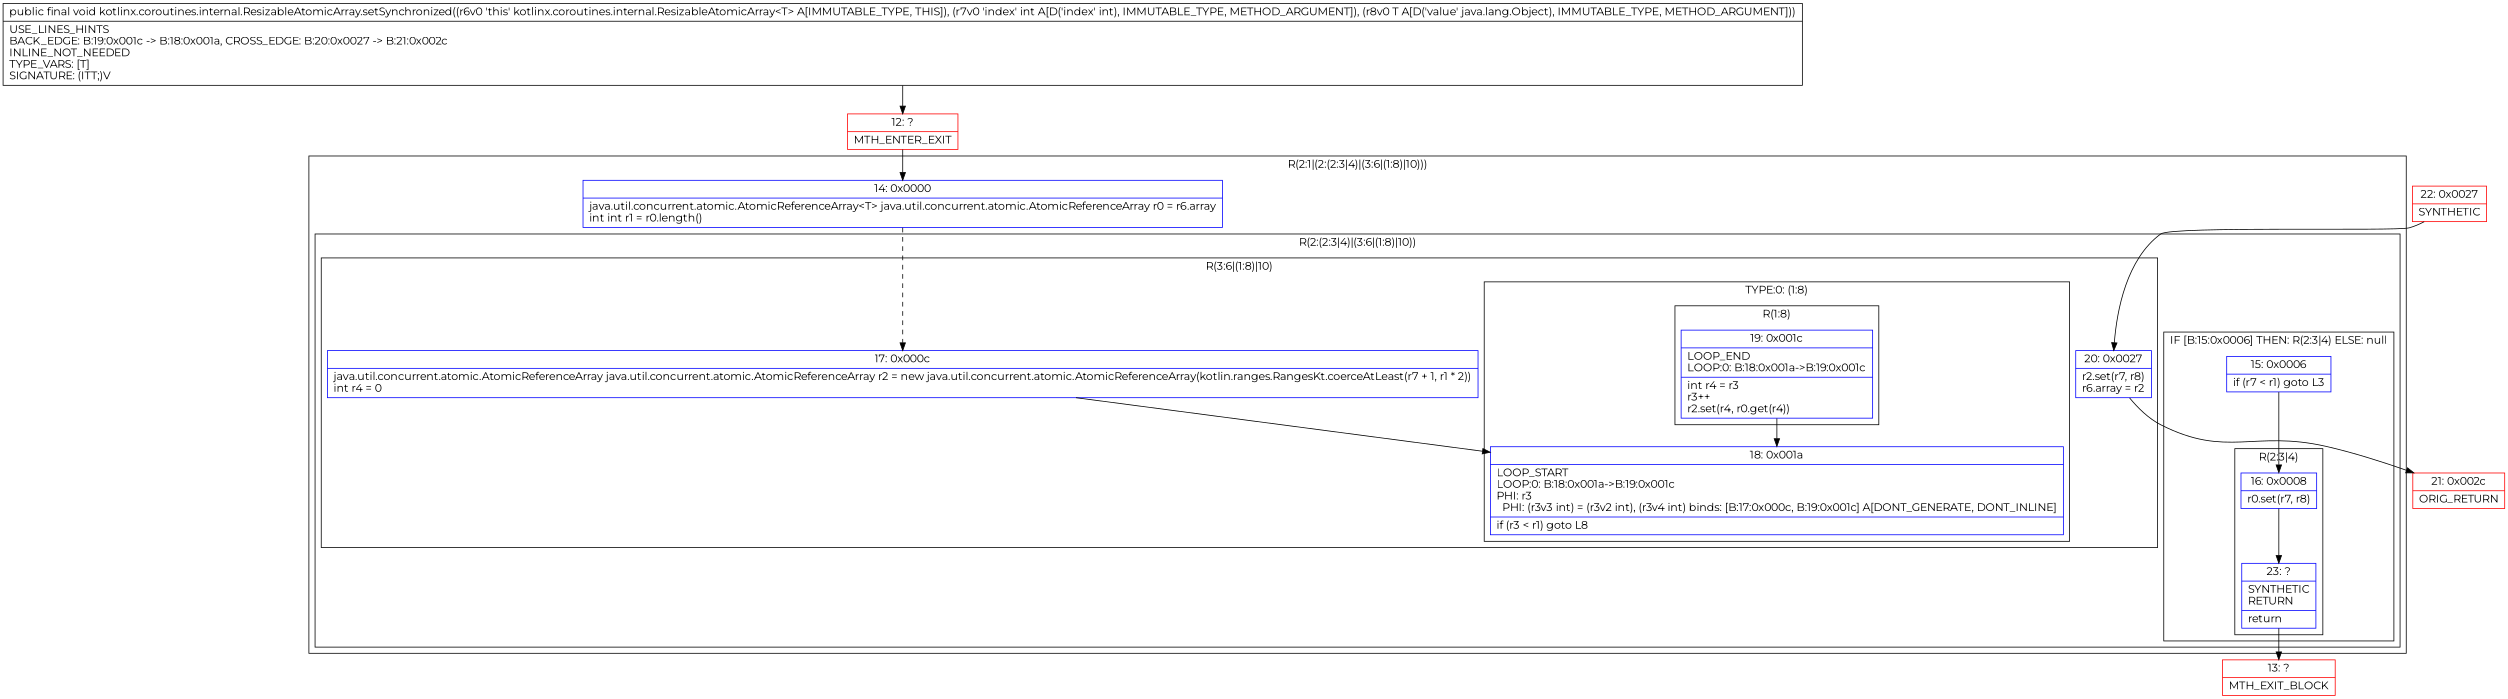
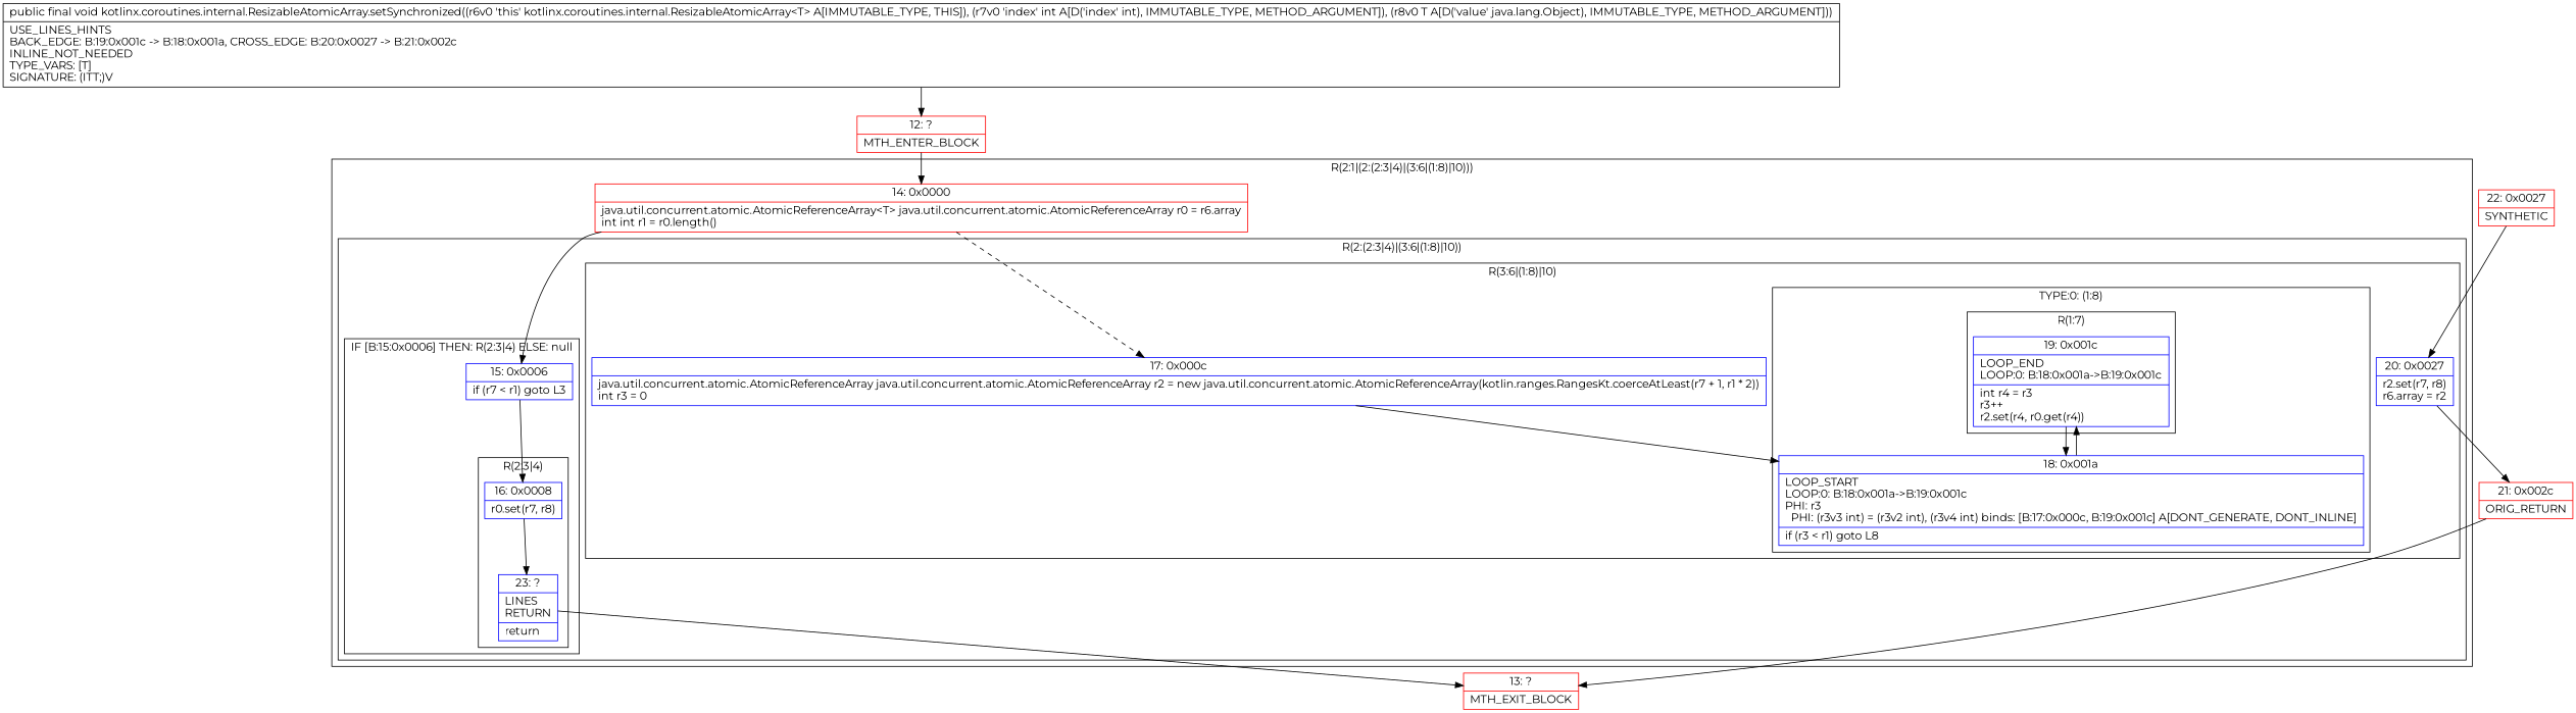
  digraph {
    fontname=Montserrat
    node [color=blue fontname=Montserrat shape=record]
    edge [fontname=Montserrat]
    n1 [label="{16\:\ 0x0008|r0.set(r7, r8)\l}"]
-   n2 [label="{23\:\ ?|SYNTHETIC\lRETURN\l|return\l}"]
+   n2 [label="{23\:\ ?|LINES\lRETURN\l|return\l}"]
    n3 [label="{15\:\ 0x0006|if (r7 \< r1) goto L3\l}"]
    n4 [label="{19\:\ 0x001c|LOOP_END\lLOOP:0: B:18:0x001a\-\>B:19:0x001c\l|int r4 = r3\lr3++\lr2.set(r4, r0.get(r4))\l}"]
    n5 [label="{18\:\ 0x001a|LOOP_START\lLOOP:0: B:18:0x001a\-\>B:19:0x001c\lPHI: r3 \l  PHI: (r3v3 int) = (r3v2 int), (r3v4 int) binds: [B:17:0x000c, B:19:0x001c] A[DONT_GENERATE, DONT_INLINE]\l|if (r3 \< r1) goto L8\l}"]
-   n6 [label="{17\:\ 0x000c|java.util.concurrent.atomic.AtomicReferenceArray java.util.concurrent.atomic.AtomicReferenceArray r2 = new java.util.concurrent.atomic.AtomicReferenceArray(kotlin.ranges.RangesKt.coerceAtLeast(r7 + 1, r1 * 2))\lint r4 = 0\l}"]
+   n6 [label="{17\:\ 0x000c|java.util.concurrent.atomic.AtomicReferenceArray java.util.concurrent.atomic.AtomicReferenceArray r2 = new java.util.concurrent.atomic.AtomicReferenceArray(kotlin.ranges.RangesKt.coerceAtLeast(r7 + 1, r1 * 2))\lint r3 = 0\l}"]
    n7 [label="{20\:\ 0x0027|r2.set(r7, r8)\lr6.array = r2\l}"]
-   n8 [label="{14\:\ 0x0000|java.util.concurrent.atomic.AtomicReferenceArray\<T\> java.util.concurrent.atomic.AtomicReferenceArray r0 = r6.array\lint int r1 = r0.length()\l}"]
+   n8 [color=red label="{14\:\ 0x0000|java.util.concurrent.atomic.AtomicReferenceArray\<T\> java.util.concurrent.atomic.AtomicReferenceArray r0 = r6.array\lint int r1 = r0.length()\l}"]
    n9 [color=red label="{13\:\ ?|MTH_EXIT_BLOCK\l}"]
    n10 [color=red label="{21\:\ 0x002c|ORIG_RETURN\l}"]
    n11 [color=red label="{22\:\ 0x0027|SYNTHETIC\l}"]
-   n12 [color=red label="{12\:\ ?|MTH_ENTER_EXIT\l}"]
+   n12 [color=red label="{12\:\ ?|MTH_ENTER_BLOCK\l}"]
    n13 [label="{public final void kotlinx.coroutines.internal.ResizableAtomicArray.setSynchronized((r6v0 'this' kotlinx.coroutines.internal.ResizableAtomicArray\<T\> A[IMMUTABLE_TYPE, THIS]), (r7v0 'index' int A[D('index' int), IMMUTABLE_TYPE, METHOD_ARGUMENT]), (r8v0 T A[D('value' java.lang.Object), IMMUTABLE_TYPE, METHOD_ARGUMENT]))  | USE_LINES_HINTS\lBACK_EDGE: B:19:0x001c \-\> B:18:0x001a, CROSS_EDGE: B:20:0x0027 \-\> B:21:0x002c\lINLINE_NOT_NEEDED\lTYPE_VARS: [T]\lSIGNATURE: (ITT;)V\l}" color=""]
    subgraph cluster_1 {
      label="R(2:1|(2:(2:3|4)|(3:6|(1:8)|10)))"
      n8
      subgraph cluster_2 {
        label="R(2:(2:3|4)|(3:6|(1:8)|10))"
        subgraph cluster_3 {
          label="IF [B:15:0x0006] THEN: R(2:3|4) ELSE: null"
          n3
          subgraph cluster_4 {
            label="R(2:3|4)"
            n1
            n2
          }
        }
        subgraph cluster_5 {
          label="R(3:6|(1:8)|10)"
          n6
          n7
          subgraph cluster_6 {
            label="TYPE:0: (1:8)"
            n5
            subgraph cluster_7 {
-             label="R(1:8)"
+             label="R(1:7)"
              n4
            }
          }
        }
      }
    }
    n1 -> n2
    n2 -> n9
    n3 -> n1
    n4 -> n5
+   n5 -> n4
    n6 -> n5
    n7 -> n10
+   n8 -> n3
    n8 -> n6 [style=dashed]
+   n10 -> n9
    n11 -> n7
    n12 -> n8
    n13 -> n12
  }
